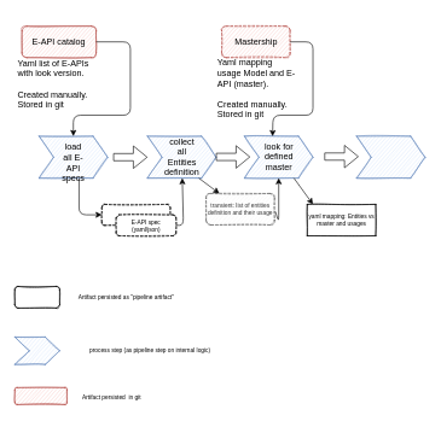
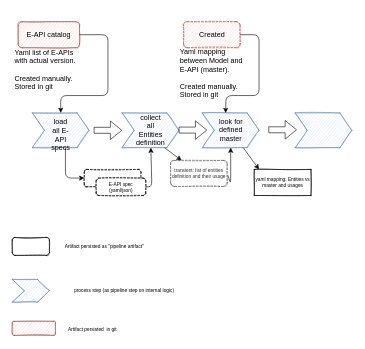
  <mxCell id="0" />
  <mxCell id="1" parent="0" />
  <mxCell id="2" value="" style="group;container=1;" vertex="1" connectable="0" parent="1"><mxGeometry x="22" y="35" width="520" height="290" as="geometry" /></mxCell>
  <mxCell id="3" value="" style="rounded=1;whiteSpace=wrap;html=1;sketch=1;dashed=1;" vertex="1" parent="2"><mxGeometry x="118.182" y="246.5" width="94.545" height="29" as="geometry" /></mxCell>
  <mxCell id="4" value="transient: list of entities definition and their usage" style="rounded=1;whiteSpace=wrap;html=1;sketch=1;dashed=1;fillColor=#f5f5f5;strokeColor=#666666;fontColor=#333333;fontSize=8;" vertex="1" parent="2"><mxGeometry x="262.121" y="231.5" width="94.545" height="43.5" as="geometry" /></mxCell>
  <mxCell id="5" value="" style="group" vertex="1" connectable="0" parent="2"><mxGeometry width="110.303" height="116" as="geometry" /></mxCell>
  <mxCell id="6" value="E-API catalog" style="rounded=1;whiteSpace=wrap;html=1;sketch=1;fillColor=#f8cecc;strokeColor=#b85450;" vertex="1" parent="5"><mxGeometry x="7.879" width="102.424" height="43.5" as="geometry" /></mxCell>
- <mxCell id="7" value="Yaml list of E-APIs with look version.&lt;br&gt;&lt;br&gt;Created manually.&lt;br&gt;Stored in git" style="text;html=1;strokeColor=none;fillColor=none;align=left;verticalAlign=middle;whiteSpace=wrap;rounded=0;dashed=1;sketch=1;" vertex="1" parent="5"><mxGeometry y="43.5" width="110.303" height="72.5" as="geometry" /></mxCell>
+ <mxCell id="7" value="Yaml list of E-APIs with actual version.&lt;br&gt;&lt;br&gt;Created manually.&lt;br&gt;Stored in git" style="text;html=1;strokeColor=none;fillColor=none;align=left;verticalAlign=middle;whiteSpace=wrap;rounded=0;dashed=1;sketch=1;" vertex="1" parent="5"><mxGeometry y="43.5" width="110.303" height="72.5" as="geometry" /></mxCell>
  <mxCell id="8" value="" style="group" vertex="1" connectable="0" parent="2"><mxGeometry x="228.485" width="110.303" height="123.25" as="geometry" /></mxCell>
  <mxCell id="9" value="" style="group" vertex="1" connectable="0" parent="8"><mxGeometry x="94.545" y="-14.5" width="110.303" height="123.25" as="geometry" /></mxCell>
- <mxCell id="10" value="Mastership" style="rounded=1;whiteSpace=wrap;html=1;sketch=1;dashed=1;fillColor=#f8cecc;strokeColor=#b85450;" vertex="1" parent="9"><mxGeometry x="-39.394" y="14.5" width="94.545" height="43.5" as="geometry" /></mxCell>
- <mxCell id="11" value="Yaml mapping usage Model and E-API (master).&lt;br&gt;&lt;br&gt;Created manually.&lt;br&gt;Stored in git" style="text;html=1;strokeColor=none;fillColor=none;align=left;verticalAlign=middle;whiteSpace=wrap;rounded=0;dashed=1;sketch=1;" vertex="1" parent="9"><mxGeometry x="-47.273" y="65.25" width="110.303" height="72.5" as="geometry" /></mxCell>
+ <mxCell id="10" value="Created" style="rounded=1;whiteSpace=wrap;html=1;sketch=1;dashed=1;fillColor=#f8cecc;strokeColor=#b85450;" vertex="1" parent="9"><mxGeometry x="-39.394" y="14.5" width="94.545" height="43.5" as="geometry" /></mxCell>
+ <mxCell id="11" value="Yaml mapping between Model and E-API (master).&lt;br&gt;&lt;br&gt;Created manually.&lt;br&gt;Stored in git" style="text;html=1;strokeColor=none;fillColor=none;align=left;verticalAlign=middle;whiteSpace=wrap;rounded=0;dashed=1;sketch=1;" vertex="1" parent="9"><mxGeometry x="-47.273" y="65.25" width="110.303" height="72.5" as="geometry" /></mxCell>
  <mxCell id="12" value="" style="shape=step;perimeter=stepPerimeter;whiteSpace=wrap;html=1;fixedSize=1;sketch=1;align=left;fillColor=#dae8fc;strokeColor=#6c8ebf;" vertex="1" parent="2"><mxGeometry x="31.515" y="152.25" width="94.545" height="58" as="geometry" /></mxCell>
  <mxCell id="13" value="load all E-API specs" style="text;html=1;strokeColor=none;fillColor=none;align=center;verticalAlign=middle;whiteSpace=wrap;rounded=0;dashed=1;sketch=1;" vertex="1" parent="2"><mxGeometry x="63.03" y="181.25" width="31.515" height="14.5" as="geometry" /></mxCell>
  <mxCell id="14" value="E-API spec (yaml/json)" style="rounded=1;whiteSpace=wrap;html=1;sketch=1;align=center;fontSize=8;dashed=1;" vertex="1" parent="2"><mxGeometry x="137.879" y="261" width="82.727" height="29" as="geometry" /></mxCell>
  <mxCell id="15" value="" style="endArrow=classic;html=1;entryX=0;entryY=0.5;entryDx=0;entryDy=0;" edge="1" parent="2" target="3"><mxGeometry width="50" height="50" relative="1" as="geometry"><mxPoint x="86.667" y="210.25" as="sourcePoint" /><mxPoint x="126.061" y="174" as="targetPoint" /><Array as="points"><mxPoint x="86.667" y="261" /></Array></mxGeometry></mxCell>
  <mxCell id="16" value="" style="endArrow=classic;html=1;exitX=1;exitY=0.5;exitDx=0;exitDy=0;entryX=0.5;entryY=0;entryDx=0;entryDy=0;" edge="1" parent="2" source="6" target="12"><mxGeometry width="50" height="50" relative="1" as="geometry"><mxPoint x="165.455" y="181.25" as="sourcePoint" /><mxPoint x="204.848" y="145" as="targetPoint" /><Array as="points"><mxPoint x="157.576" y="21.75" /><mxPoint x="157.576" y="123.25" /><mxPoint x="78.788" y="123.25" /></Array></mxGeometry></mxCell>
  <mxCell id="17" value="" style="shape=step;perimeter=stepPerimeter;whiteSpace=wrap;html=1;fixedSize=1;sketch=1;align=left;fillColor=#dae8fc;strokeColor=#6c8ebf;" vertex="1" parent="2"><mxGeometry x="181.212" y="152.25" width="94.545" height="58" as="geometry" /></mxCell>
  <mxCell id="18" value="collect all Entities definition" style="text;html=1;strokeColor=none;fillColor=none;align=center;verticalAlign=middle;whiteSpace=wrap;rounded=0;dashed=1;sketch=1;" vertex="1" parent="2"><mxGeometry x="212.727" y="174" width="31.515" height="14.5" as="geometry" /></mxCell>
  <mxCell id="19" value="" style="endArrow=classic;html=1;exitX=1;exitY=0.5;exitDx=0;exitDy=0;" edge="1" parent="2" source="14" target="17"><mxGeometry width="50" height="50" relative="1" as="geometry"><mxPoint x="228.485" y="261" as="sourcePoint" /><mxPoint x="267.879" y="224.75" as="targetPoint" /><Array as="points"><mxPoint x="230.848" y="275.5" /></Array></mxGeometry></mxCell>
  <mxCell id="20" value="" style="shape=step;perimeter=stepPerimeter;whiteSpace=wrap;html=1;fixedSize=1;sketch=1;align=left;fillColor=#dae8fc;strokeColor=#6c8ebf;" vertex="1" parent="2"><mxGeometry x="315.152" y="152.25" width="94.545" height="58" as="geometry" /></mxCell>
  <mxCell id="21" value="" style="shape=flexArrow;endArrow=classic;html=1;" edge="1" parent="2"><mxGeometry width="50" height="50" relative="1" as="geometry"><mxPoint x="133.939" y="181.25" as="sourcePoint" /><mxPoint x="181.212" y="181.25" as="targetPoint" /></mxGeometry></mxCell>
  <mxCell id="22" value="" style="endArrow=classic;html=1;exitX=0.75;exitY=1;exitDx=0;exitDy=0;" edge="1" parent="2" source="17" target="4"><mxGeometry width="50" height="50" relative="1" as="geometry"><mxPoint x="260" y="253.75" as="sourcePoint" /><mxPoint x="299.394" y="217.5" as="targetPoint" /></mxGeometry></mxCell>
  <mxCell id="23" value="" style="endArrow=classic;html=1;exitX=1.013;exitY=0.575;exitDx=0;exitDy=0;exitPerimeter=0;" edge="1" parent="2" source="4" target="20"><mxGeometry width="50" height="50" relative="1" as="geometry"><mxPoint x="386.061" y="268.25" as="sourcePoint" /><mxPoint x="425.455" y="232" as="targetPoint" /><Array as="points"><mxPoint x="362.424" y="271.875" /></Array></mxGeometry></mxCell>
  <mxCell id="24" value="" style="shape=flexArrow;endArrow=classic;html=1;" edge="1" parent="2"><mxGeometry width="50" height="50" relative="1" as="geometry"><mxPoint x="275.758" y="180.902" as="sourcePoint" /><mxPoint x="323.03" y="180.902" as="targetPoint" /></mxGeometry></mxCell>
  <mxCell id="25" value="look for defined master" style="text;html=1;strokeColor=none;fillColor=none;align=center;verticalAlign=middle;whiteSpace=wrap;rounded=0;dashed=1;sketch=1;" vertex="1" parent="2"><mxGeometry x="346.667" y="174" width="31.515" height="14.5" as="geometry" /></mxCell>
  <mxCell id="26" value="" style="endArrow=classic;html=1;exitX=1;exitY=0.5;exitDx=0;exitDy=0;entryX=0.41;entryY=0.003;entryDx=0;entryDy=0;entryPerimeter=0;" edge="1" parent="2" source="10" target="20"><mxGeometry width="50" height="50" relative="1" as="geometry"><mxPoint x="433.333" y="43.5" as="sourcePoint" /><mxPoint x="472.727" y="7.25" as="targetPoint" /><Array as="points"><mxPoint x="409.697" y="21.75" /><mxPoint x="409.697" y="123.25" /><mxPoint x="354.545" y="123.25" /></Array></mxGeometry></mxCell>
  <mxCell id="27" value="" style="endArrow=classic;html=1;" edge="1" parent="2" source="20"><mxGeometry width="50" height="50" relative="1" as="geometry"><mxPoint x="409.697" y="217.5" as="sourcePoint" /><mxPoint x="409.697" y="246.5" as="targetPoint" /></mxGeometry></mxCell>
  <mxCell id="28" value="yaml mapping: Entities vs master and usages" style="whiteSpace=wrap;html=1;sketch=1;align=center;fontSize=8;rounded=0;" vertex="1" parent="2"><mxGeometry x="401.818" y="246.5" width="94.545" height="43.5" as="geometry" /></mxCell>
  <mxCell id="29" value="" style="shape=flexArrow;endArrow=classic;html=1;" edge="1" parent="2"><mxGeometry width="50" height="50" relative="1" as="geometry"><mxPoint x="425.458" y="180.412" as="sourcePoint" /><mxPoint x="472.73" y="180.412" as="targetPoint" /></mxGeometry></mxCell>
  <mxCell id="30" value="" style="shape=step;perimeter=stepPerimeter;whiteSpace=wrap;html=1;fixedSize=1;sketch=1;align=left;fillColor=#dae8fc;strokeColor=#6c8ebf;" vertex="1" parent="1"><mxGeometry x="492.005" y="187.25" width="94.545" height="58" as="geometry" /></mxCell>
  <mxCell id="31" value="" style="rounded=1;whiteSpace=wrap;html=1;sketch=1;fontSize=8;align=center;" vertex="1" parent="1"><mxGeometry x="20" y="395" width="62" height="30" as="geometry" /></mxCell>
  <mxCell id="32" value="" style="shape=step;perimeter=stepPerimeter;whiteSpace=wrap;html=1;fixedSize=1;sketch=1;align=left;fillColor=#dae8fc;strokeColor=#6c8ebf;" vertex="1" parent="1"><mxGeometry x="20" y="465" width="62" height="38" as="geometry" /></mxCell>
  <mxCell id="33" value="process step (as pipeline step on internal logic)" style="text;html=1;strokeColor=none;fillColor=none;align=center;verticalAlign=middle;whiteSpace=wrap;rounded=0;sketch=1;fontSize=8;" vertex="1" parent="1"><mxGeometry x="112" y="474" width="190" height="20" as="geometry" /></mxCell>
  <mxCell id="34" value="Artifact persisted as &quot;pipeline artifact&quot;" style="text;html=1;strokeColor=none;fillColor=none;align=center;verticalAlign=middle;whiteSpace=wrap;rounded=0;dashed=1;sketch=1;fontSize=8;" vertex="1" parent="1"><mxGeometry x="82" y="400" width="184" height="20" as="geometry" /></mxCell>
  <mxCell id="35" value="" style="rounded=1;whiteSpace=wrap;html=1;sketch=1;fillColor=#f8cecc;strokeColor=#b85450;" vertex="1" parent="1"><mxGeometry x="20" y="535" width="72" height="23.5" as="geometry" /></mxCell>
  <mxCell id="36" value="Artifact persisted&amp;nbsp; in git" style="text;html=1;strokeColor=none;fillColor=none;align=center;verticalAlign=middle;whiteSpace=wrap;rounded=0;dashed=1;sketch=1;fontSize=8;" vertex="1" parent="1"><mxGeometry x="62" y="538.5" width="184" height="20" as="geometry" /></mxCell>
